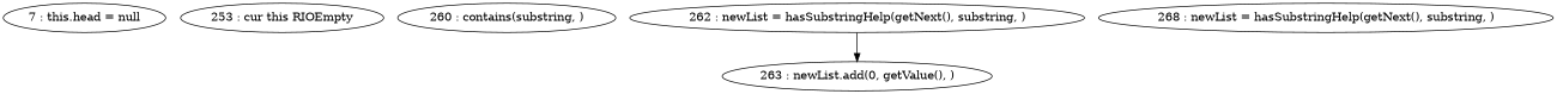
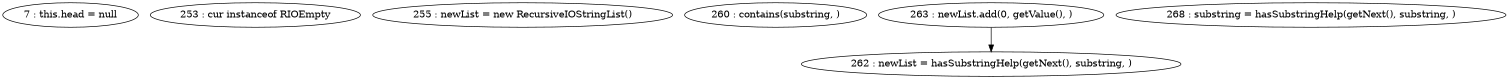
  digraph {
    "7 : this.head = null"
-   "253 : cur instanceof RIOEmpty" [label="253 : cur this RIOEmpty"]
+   "253 : cur instanceof RIOEmpty"
+   "255 : newList = new RecursiveIOStringList()"
    "260 : contains(substring, )"
    "262 : newList = hasSubstringHelp(getNext(), substring, )"
    "263 : newList.add(0, getValue(), )"
-   "268 : newList = hasSubstringHelp(getNext(), substring, )"
-   "262 : newList = hasSubstringHelp(getNext(), substring, )" -> "263 : newList.add(0, getValue(), )"
+   "268 : newList = hasSubstringHelp(getNext(), substring, )" [label="268 : substring = hasSubstringHelp(getNext(), substring, )"]
+   "263 : newList.add(0, getValue(), )" -> "262 : newList = hasSubstringHelp(getNext(), substring, )"
  }
